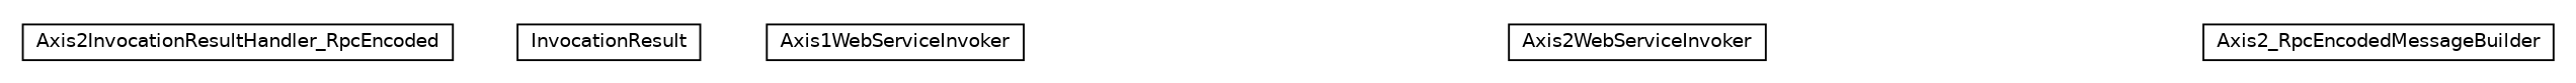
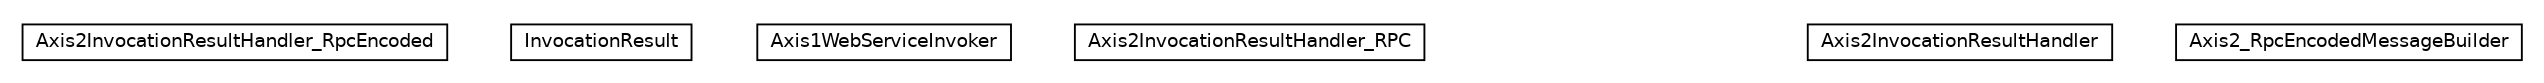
  digraph {
    nodesep=0.25
    ranksep=0.5
    node [fontcolor=black fontname=Helvetica fontsize=10.0 shape=plaintext]
    n1 [label=<<table title="org.universAAL.ri.wsdlToolkit.invocation.Axis2InvocationResultHandler_RpcEncoded" border="0" cellborder="1" cellspacing="0" cellpadding="2" port="p" href="./Axis2InvocationResultHandler_RpcEncoded.html"> 		<tr><td><table border="0" cellspacing="0" cellpadding="1"> <tr><td align="center" balign="center"> Axis2InvocationResultHandler_RpcEncoded </td></tr> 		</table></td></tr> 		</table>>]
    n2 [label=<<table title="org.universAAL.ri.wsdlToolkit.invocation.InvocationResult" border="0" cellborder="1" cellspacing="0" cellpadding="2" port="p" href="./InvocationResult.html"> 		<tr><td><table border="0" cellspacing="0" cellpadding="1"> <tr><td align="center" balign="center"> InvocationResult </td></tr> 		</table></td></tr> 		</table>>]
    n3 [label=<<table title="org.universAAL.ri.wsdlToolkit.invocation.Axis1WebServiceInvoker" border="0" cellborder="1" cellspacing="0" cellpadding="2" port="p" href="./Axis1WebServiceInvoker.html"> 		<tr><td><table border="0" cellspacing="0" cellpadding="1"> <tr><td align="center" balign="center"> Axis1WebServiceInvoker </td></tr> 		</table></td></tr> 		</table>>]
-   n5 [label=<<table title="org.universAAL.ri.wsdlToolkit.invocation.Axis2WebServiceInvoker" border="0" cellborder="1" cellspacing="0" cellpadding="2" port="p" href="./Axis2WebServiceInvoker.html"> 		<tr><td><table border="0" cellspacing="0" cellpadding="1"> <tr><td align="center" balign="center"> Axis2WebServiceInvoker </td></tr> 		</table></td></tr> 		</table>>]
+   n4 [label=<<table title="org.universAAL.ri.wsdlToolkit.invocation.Axis2InvocationResultHandler_RPC" border="0" cellborder="1" cellspacing="0" cellpadding="2" port="p" href="./Axis2InvocationResultHandler_RPC.html"> 		<tr><td><table border="0" cellspacing="0" cellpadding="1"> <tr><td align="center" balign="center"> Axis2InvocationResultHandler_RPC </td></tr> 		</table></td></tr> 		</table>>]
+   n6 [label=<<table title="org.universAAL.ri.wsdlToolkit.invocation.Axis2InvocationResultHandler" border="0" cellborder="1" cellspacing="0" cellpadding="2" port="p" href="./Axis2InvocationResultHandler.html"> 		<tr><td><table border="0" cellspacing="0" cellpadding="1"> <tr><td align="center" balign="center"> Axis2InvocationResultHandler </td></tr> 		</table></td></tr> 		</table>>]
    n7 [label=<<table title="org.universAAL.ri.wsdlToolkit.invocation.Axis2_RpcEncodedMessageBuilder" border="0" cellborder="1" cellspacing="0" cellpadding="2" port="p" href="./Axis2_RpcEncodedMessageBuilder.html"> 		<tr><td><table border="0" cellspacing="0" cellpadding="1"> <tr><td align="center" balign="center"> Axis2_RpcEncodedMessageBuilder </td></tr> 		</table></td></tr> 		</table>>]
  }
